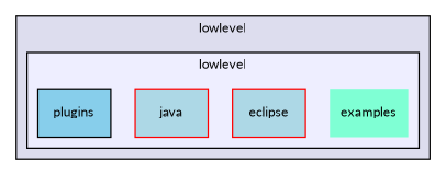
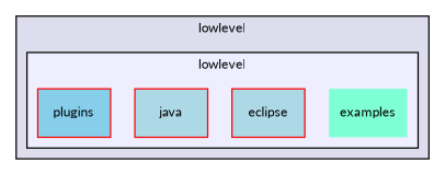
  digraph {
    compound=true
    fontname=Lato
    node [fontname=Lato fontsize=10 shape=box style=filled fillcolor=lightblue color=red]
    n1 [label=examples shape=plaintext fillcolor=aquamarine color=""]
    n2 [label=eclipse]
    n3 [label=java]
-   n4 [color=black fillcolor=skyblue label=plugins]
+   n4 [fillcolor=skyblue label=plugins]
    subgraph cluster_1 {
      bgcolor="#ddddee"
      fontsize=10
      label=lowlevel
      pencolor=black
      subgraph cluster_2 {
        bgcolor="#eeeeff"
        fontsize=10
        pencolor=black
        n1
        n2
        n3
        n4
      }
    }
  }
